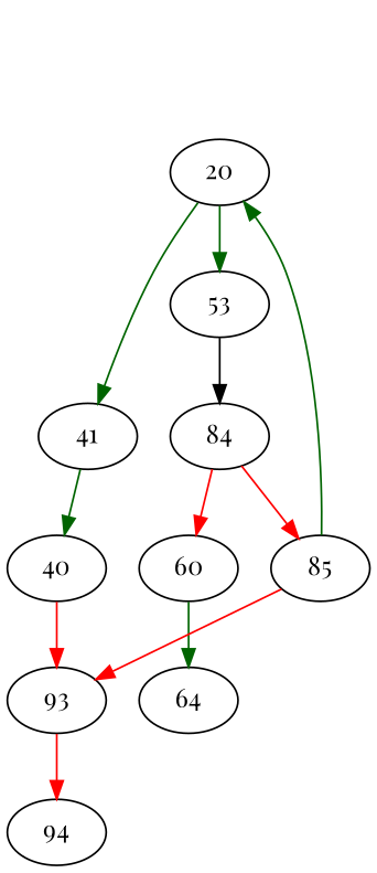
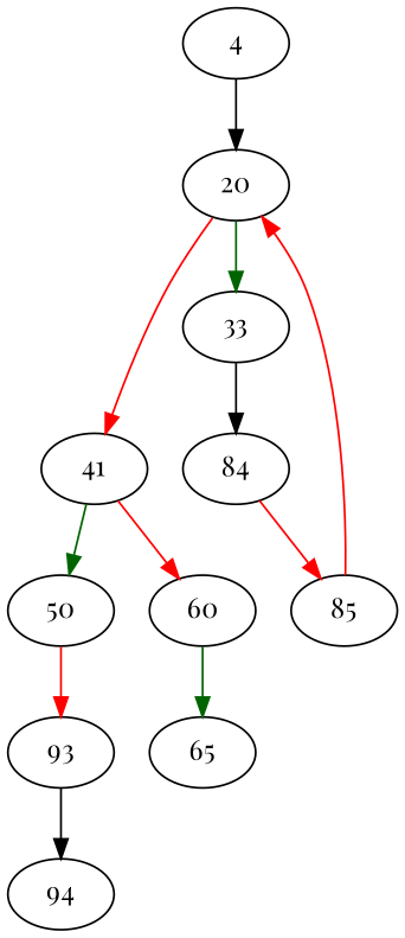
  strict digraph {
    fontname="Playfair Display"
    node [fontname="Playfair Display"]
    edge [fontname="Playfair Display" color=red]
+   4 [entry=true]
    n2 [label=20]
-   33 [label=53]
+   33
    n4 [label=41]
    84
-   50 [label=40]
+   50
    60
    85
    93
-   64
+   64 [label=65]
    94
+   4 -> n2 [color=""]
    n2 -> 33 [color=darkgreen cond=true]
-   n2 -> n4 [color=darkgreen cond=false]
+   n2 -> n4 [cond=false]
    33 -> 84 [color=""]
    n4 -> 50 [color=darkgreen cond=true]
-   84 -> 60 [cond=false]
+   n4 -> 60 [cond=false]
    84 -> 85
    50 -> 93
    60 -> 64 [color=darkgreen cond=true]
-   85 -> n2 [color=darkgreen cond=true]
-   85 -> 93 [cond=false]
-   93 -> 94
+   85 -> n2 [cond=true]
+   93 -> 94 [color=""]
  }
